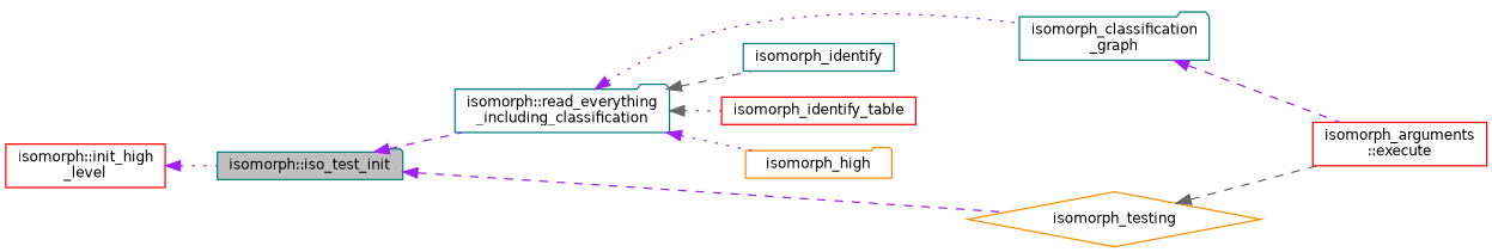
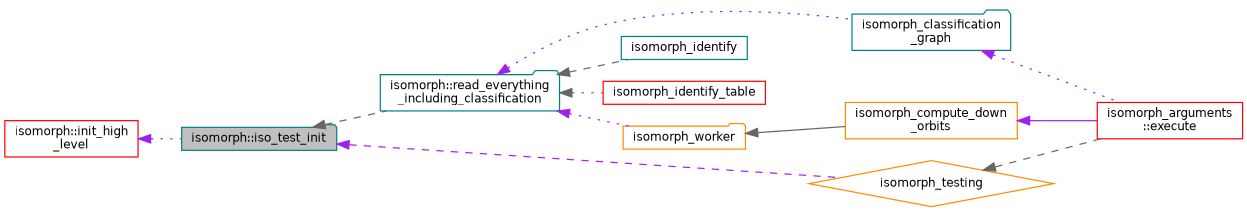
  digraph {
    rankdir=LR
    node [color=teal fillcolor=white fontname=Helvetica fontsize=10 shape=box style=filled]
    edge [color=purple dir=back fontname=Helvetica fontsize=10 labelfontname=Helvetica labelfontsize=10 style=dashed]
    n1 [fillcolor=grey75 fontcolor=black height=0.2 label="isomorph::iso_test_init" shape=folder width=0.4]
    n2 [height=0.2 label="isomorph::read_everything\l_including_classification" shape=folder width=0.4]
    n3 [color=darkorange height=0.2 label=isomorph_testing shape=diamond width=0.4]
    n4 [color=red height=0.2 label="isomorph::init_high\l_level" width=0.4]
    n5 [height=0.2 label="isomorph_classification\l_graph" shape=folder width=0.4]
    n6 [height=0.2 label=isomorph_identify width=0.4]
    n7 [color=red height=0.2 label=isomorph_identify_table width=0.4]
-   n8 [color=darkorange height=0.2 label=isomorph_high shape=folder width=0.4]
+   n8 [color=darkorange height=0.2 label=isomorph_worker shape=folder width=0.4]
    n9 [color=red height=0.2 label="isomorph_arguments\l::execute" width=0.4]
-   n1 -> n2
+   n10 [color=darkorange height=0.2 label="isomorph_compute_down\l_orbits" width=0.4]
+   n1 -> n2 [color=gray40]
    n1 -> n3
    n2 -> n5 [style=dotted]
    n2 -> n6 [color=gray40]
    n2 -> n7 [color=gray40 style=dotted]
    n2 -> n8 [style=dotted]
    n3 -> n9 [color=gray40]
    n4 -> n1 [style=dotted]
-   n5 -> n9
+   n5 -> n9 [style=dotted]
+   n8 -> n10 [color=gray40 style=solid]
+   n10 -> n9 [style=solid]
  }
